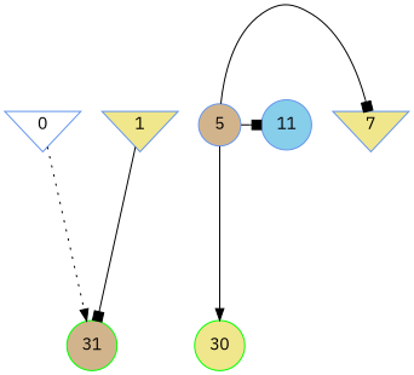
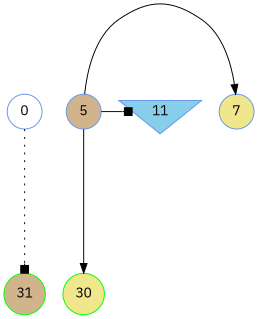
  digraph {
    fontname="IBM Plex Sans"
    ranksep=2.0
    node [color=cornflowerblue fillcolor=khaki fontname="IBM Plex Sans" shape=invtriangle style=filled]
    edge [arrowhead=box fontname="IBM Plex Sans" style=solid]
-   0 [fillcolor=white]
-   1
+   0 [fillcolor=white shape=circle]
    5 [fillcolor=tan shape=circle]
-   7
-   11 [fillcolor=skyblue shape=circle]
+   7 [shape=circle]
+   11 [fillcolor=skyblue]
    30 [color=green shape=circle]
    31 [color=green fillcolor=tan shape=circle]
    subgraph sub_1 {
      rank=same
      0
-     1
      5
      7
      11
    }
    subgraph sub_2 {
      rank=same
    }
    subgraph sub_3 {
      rank=same
      30
      31
    }
-   0 -> 31 [arrowhead=normal style=dotted]
-   1 -> 31
-   5 -> 7
+   0 -> 31 [style=dotted]
+   5 -> 7 [arrowhead=normal]
    5 -> 11
    5 -> 30 [arrowhead=normal]
  }
